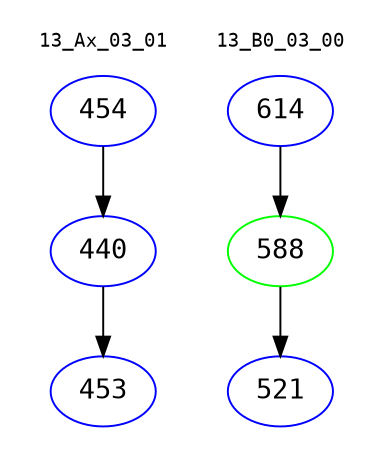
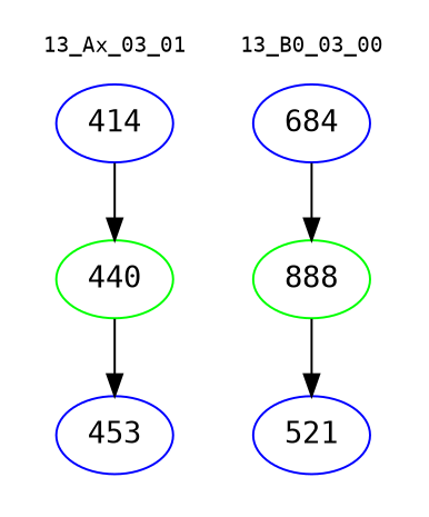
  digraph {
    fontname="DejaVu Sans Mono"
    node [color=blue fontname="DejaVu Sans Mono"]
    edge [color=black fontname="DejaVu Sans Mono"]
-   n1 [label=454]
-   n2 [label=440]
+   n1 [label=414]
+   n2 [color=green label=440]
    n3 [label=453]
-   n4 [label=614]
-   n5 [color=green label=588]
+   n4 [label=684]
+   n5 [color=green label=888]
    n6 [label=521]
    subgraph cluster_1 {
      color=white
      fontsize=10
      label="13_Ax_03_01"
      n1
      n2
      n3
    }
    subgraph cluster_2 {
      color=white
      fontsize=10
      label="13_B0_03_00"
      n4
      n5
      n6
    }
    n1 -> n2
    n2 -> n3
    n4 -> n5
    n5 -> n6
  }
